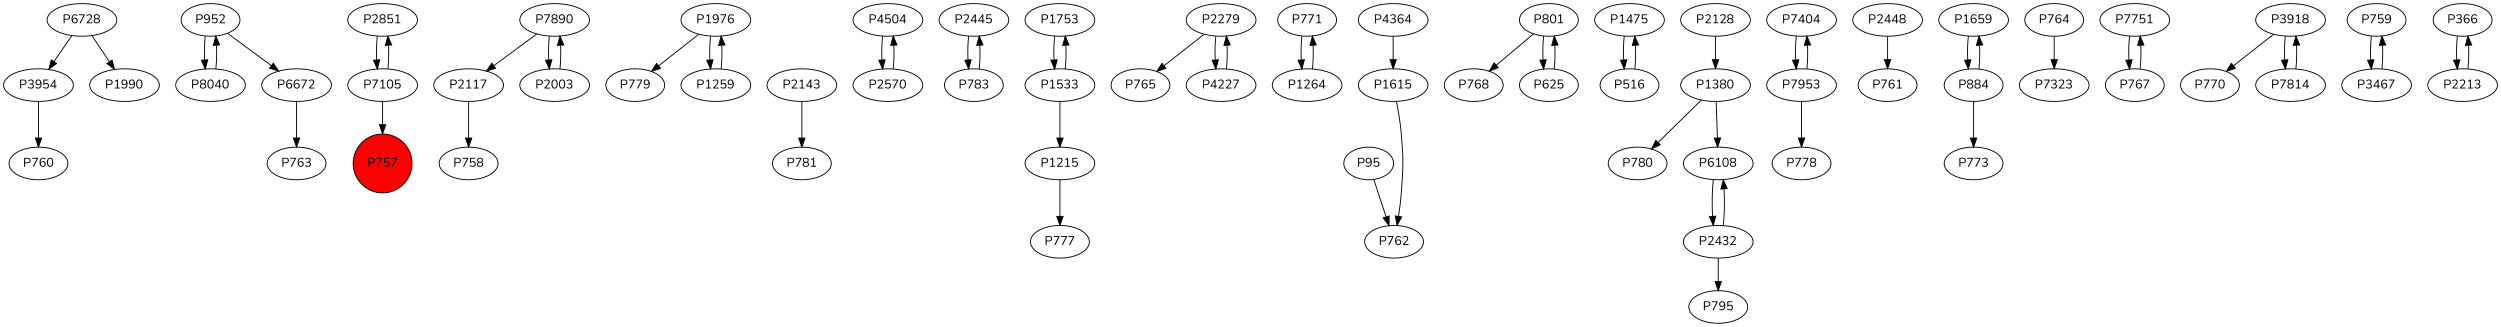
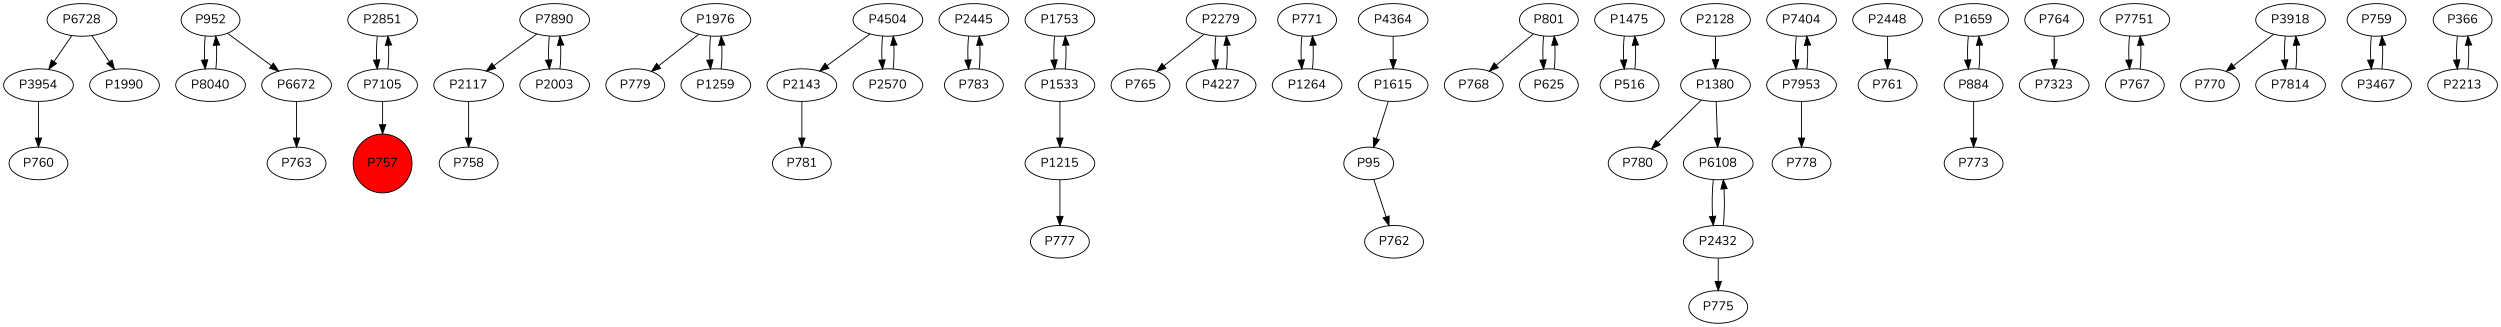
  digraph {
    fontname=Nunito
    node [fontname=Nunito]
    edge [fontname=Nunito]
    P6728
    P3954
    P1990
    P760
    P952
    P8040
    P6672
    P763
    P2851
    P7105
    P757 [fillcolor=red shape=circle style=filled]
    P2117
    P758
    P1976
    P779
    P1259
    P2143
    P781
    P2445
    P783
    P1753
    P1533
    P1215
    P777
    P2279
    P765
    P4227
    P771
    P1264
    P7890
    P2003
    P95
    P762
    P801
    P768
    P625
    P1475
    P516
    P1380
    P780
    P6108
    P2128
    P2432
-   P775 [label=P795]
+   P775
    P7404
    P7953
    P778
    P4364
    P1615
    P4504
    P2570
    P2448
    P761
    P1659
    P884
    P773
    P764
    P7323
    P7751
    P767
    P3918
    P770
    P7814
    P759
    P3467
    n66 [label=P366]
    P2213
    P6728 -> P3954
    P6728 -> P1990
    P3954 -> P760
    P952 -> P8040
    P952 -> P6672
    P8040 -> P952
    P6672 -> P763
    P2851 -> P7105
    P7105 -> P2851
    P7105 -> P757
    P2117 -> P758
    P1976 -> P779
    P1976 -> P1259
    P1259 -> P1976
    P2143 -> P781
    P2445 -> P783
    P783 -> P2445
    P1753 -> P1533
    P1533 -> P1753
    P1533 -> P1215
    P1215 -> P777
    P2279 -> P765
    P2279 -> P4227
    P4227 -> P2279
    P771 -> P1264
    P1264 -> P771
    P7890 -> P2117
    P7890 -> P2003
    P2003 -> P7890
    P95 -> P762
    P801 -> P768
    P801 -> P625
    P625 -> P801
    P1475 -> P516
    P516 -> P1475
    P1380 -> P780
    P1380 -> P6108
    P6108 -> P2432
    P2128 -> P1380
    P2432 -> P6108
    P2432 -> P775
    P7404 -> P7953
    P7953 -> P7404
    P7953 -> P778
    P4364 -> P1615
-   P1615 -> P762
+   P1615 -> P95
+   P4504 -> P2143
    P4504 -> P2570
    P2570 -> P4504
    P2448 -> P761
    P1659 -> P884
    P884 -> P1659
    P884 -> P773
    P764 -> P7323
    P7751 -> P767
    P767 -> P7751
    P3918 -> P770
    P3918 -> P7814
    P7814 -> P3918
    P759 -> P3467
    P3467 -> P759
    n66 -> P2213
    P2213 -> n66
  }
